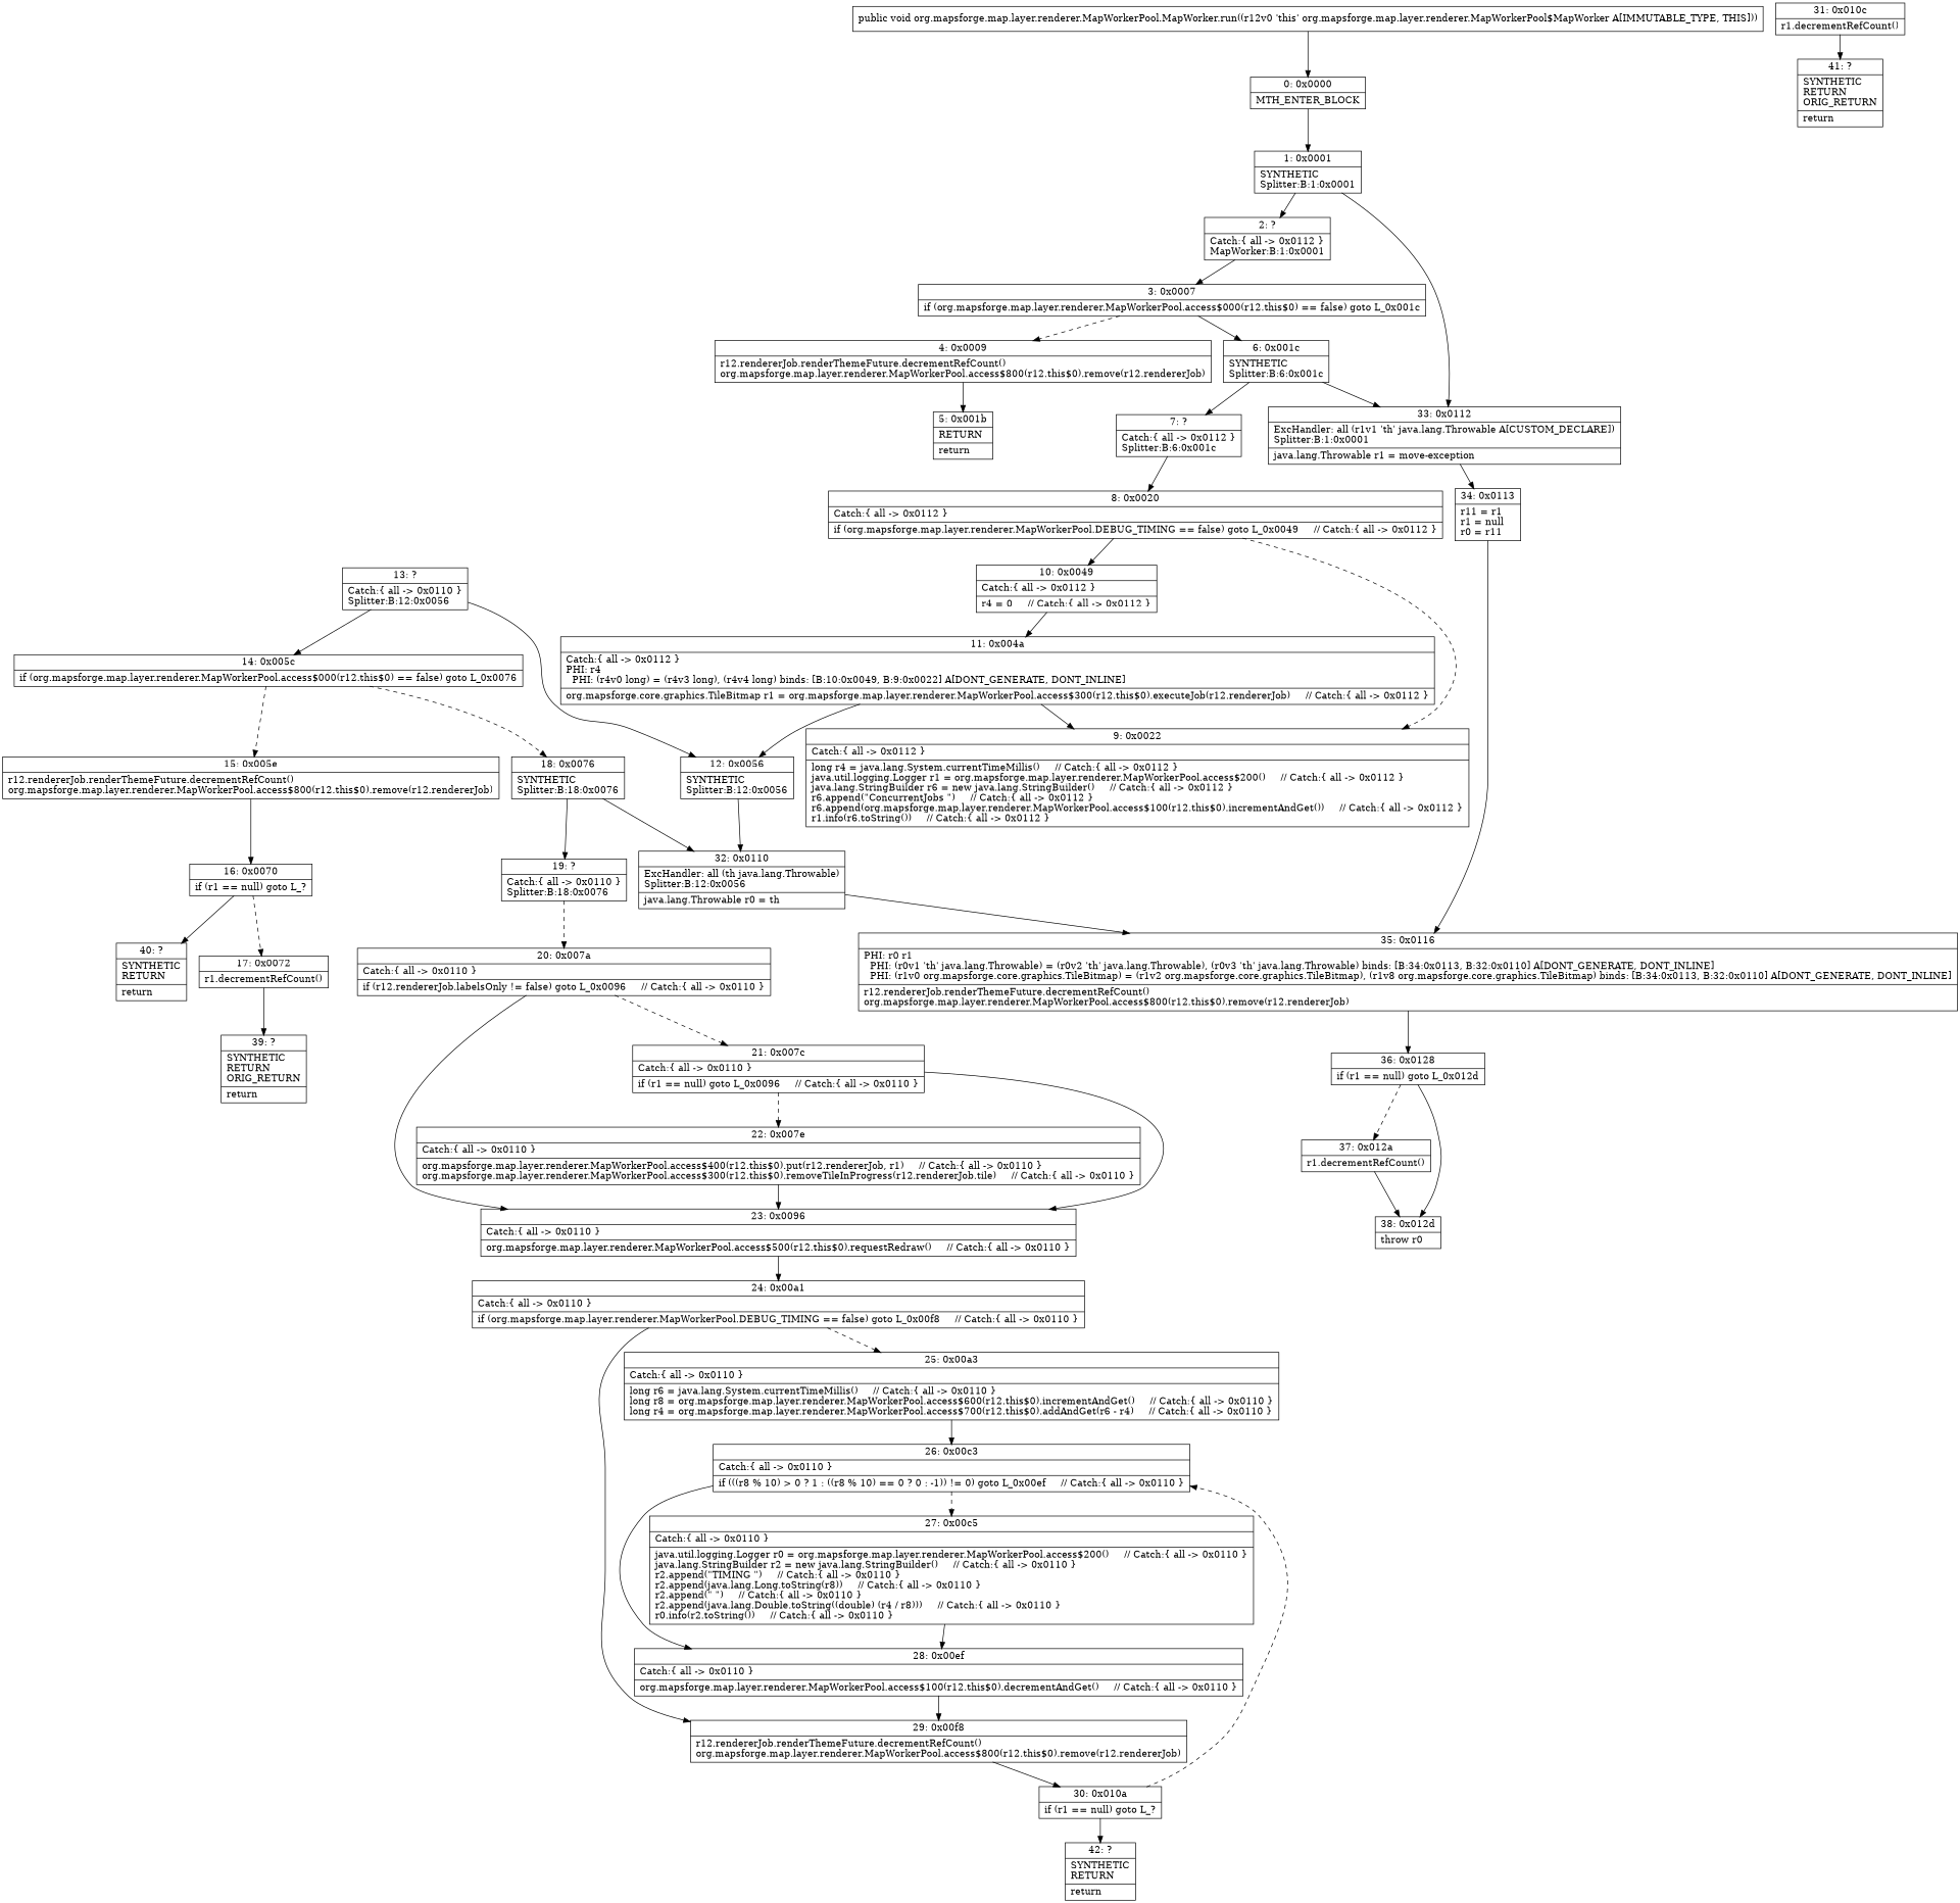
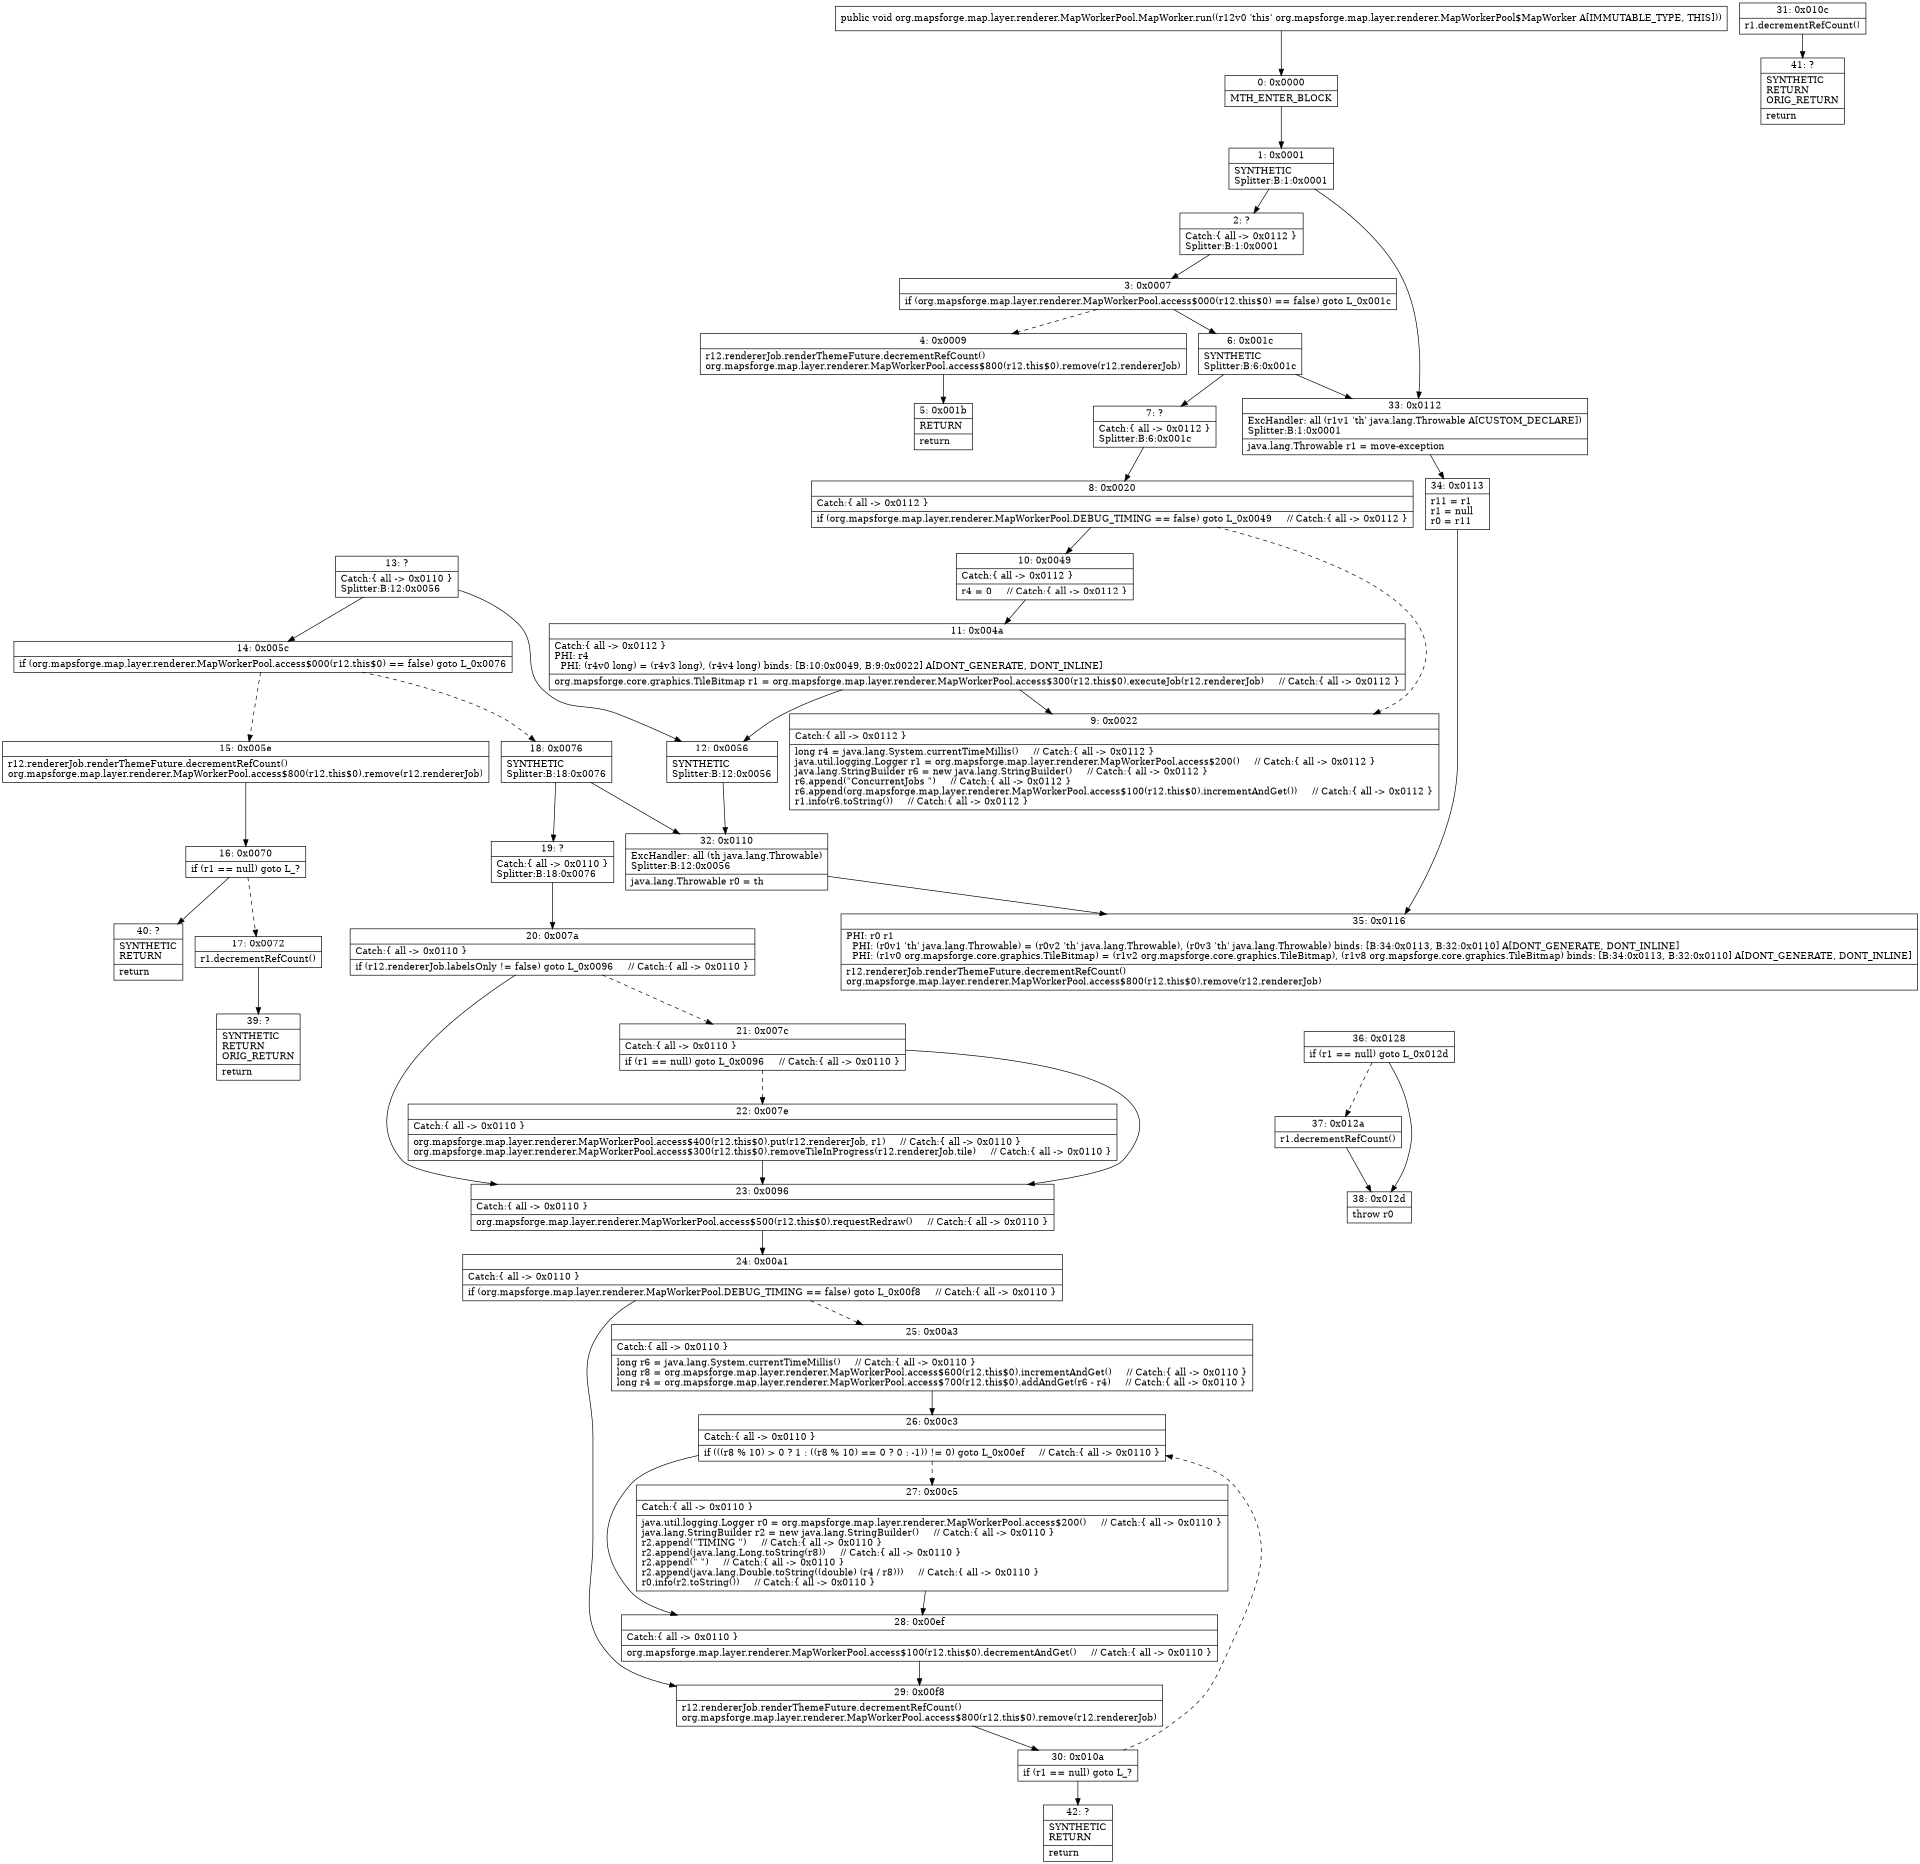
  digraph {
    node [shape=record]
    n1 [label="{0\:\ 0x0000|MTH_ENTER_BLOCK\l}"]
    n2 [label="{1\:\ 0x0001|SYNTHETIC\lSplitter:B:1:0x0001\l}"]
-   n3 [label="{2\:\ ?|Catch:\{ all \-\> 0x0112 \}\lMapWorker:B:1:0x0001\l}"]
+   n3 [label="{2\:\ ?|Catch:\{ all \-\> 0x0112 \}\lSplitter:B:1:0x0001\l}"]
    n4 [label="{33\:\ 0x0112|ExcHandler: all (r1v1 'th' java.lang.Throwable A[CUSTOM_DECLARE])\lSplitter:B:1:0x0001\l|java.lang.Throwable r1 = move\-exception\l}"]
    n5 [label="{3\:\ 0x0007|if (org.mapsforge.map.layer.renderer.MapWorkerPool.access$000(r12.this$0) == false) goto L_0x001c\l}"]
    n6 [label="{34\:\ 0x0113|r11 = r1\lr1 = null\lr0 = r11\l}"]
    n7 [label="{4\:\ 0x0009|r12.rendererJob.renderThemeFuture.decrementRefCount()\lorg.mapsforge.map.layer.renderer.MapWorkerPool.access$800(r12.this$0).remove(r12.rendererJob)\l}"]
    n8 [label="{6\:\ 0x001c|SYNTHETIC\lSplitter:B:6:0x001c\l}"]
    n9 [label="{5\:\ 0x001b|RETURN\l|return\l}"]
    n10 [label="{7\:\ ?|Catch:\{ all \-\> 0x0112 \}\lSplitter:B:6:0x001c\l}"]
    n11 [label="{8\:\ 0x0020|Catch:\{ all \-\> 0x0112 \}\l|if (org.mapsforge.map.layer.renderer.MapWorkerPool.DEBUG_TIMING == false) goto L_0x0049     \/\/ Catch:\{ all \-\> 0x0112 \}\l}"]
    n12 [label="{9\:\ 0x0022|Catch:\{ all \-\> 0x0112 \}\l|long r4 = java.lang.System.currentTimeMillis()     \/\/ Catch:\{ all \-\> 0x0112 \}\ljava.util.logging.Logger r1 = org.mapsforge.map.layer.renderer.MapWorkerPool.access$200()     \/\/ Catch:\{ all \-\> 0x0112 \}\ljava.lang.StringBuilder r6 = new java.lang.StringBuilder()     \/\/ Catch:\{ all \-\> 0x0112 \}\lr6.append(\"ConcurrentJobs \")     \/\/ Catch:\{ all \-\> 0x0112 \}\lr6.append(org.mapsforge.map.layer.renderer.MapWorkerPool.access$100(r12.this$0).incrementAndGet())     \/\/ Catch:\{ all \-\> 0x0112 \}\lr1.info(r6.toString())     \/\/ Catch:\{ all \-\> 0x0112 \}\l}"]
    n13 [label="{10\:\ 0x0049|Catch:\{ all \-\> 0x0112 \}\l|r4 = 0     \/\/ Catch:\{ all \-\> 0x0112 \}\l}"]
    n14 [label="{11\:\ 0x004a|Catch:\{ all \-\> 0x0112 \}\lPHI: r4 \l  PHI: (r4v0 long) = (r4v3 long), (r4v4 long) binds: [B:10:0x0049, B:9:0x0022] A[DONT_GENERATE, DONT_INLINE]\l|org.mapsforge.core.graphics.TileBitmap r1 = org.mapsforge.map.layer.renderer.MapWorkerPool.access$300(r12.this$0).executeJob(r12.rendererJob)     \/\/ Catch:\{ all \-\> 0x0112 \}\l}"]
    n15 [label="{12\:\ 0x0056|SYNTHETIC\lSplitter:B:12:0x0056\l}"]
    n16 [label="{32\:\ 0x0110|ExcHandler: all (th java.lang.Throwable)\lSplitter:B:12:0x0056\l|java.lang.Throwable r0 = th\l}"]
    n17 [label="{13\:\ ?|Catch:\{ all \-\> 0x0110 \}\lSplitter:B:12:0x0056\l}"]
    n18 [label="{14\:\ 0x005c|if (org.mapsforge.map.layer.renderer.MapWorkerPool.access$000(r12.this$0) == false) goto L_0x0076\l}"]
    n19 [label="{35\:\ 0x0116|PHI: r0 r1 \l  PHI: (r0v1 'th' java.lang.Throwable) = (r0v2 'th' java.lang.Throwable), (r0v3 'th' java.lang.Throwable) binds: [B:34:0x0113, B:32:0x0110] A[DONT_GENERATE, DONT_INLINE]\l  PHI: (r1v0 org.mapsforge.core.graphics.TileBitmap) = (r1v2 org.mapsforge.core.graphics.TileBitmap), (r1v8 org.mapsforge.core.graphics.TileBitmap) binds: [B:34:0x0113, B:32:0x0110] A[DONT_GENERATE, DONT_INLINE]\l|r12.rendererJob.renderThemeFuture.decrementRefCount()\lorg.mapsforge.map.layer.renderer.MapWorkerPool.access$800(r12.this$0).remove(r12.rendererJob)\l}"]
    n20 [label="{15\:\ 0x005e|r12.rendererJob.renderThemeFuture.decrementRefCount()\lorg.mapsforge.map.layer.renderer.MapWorkerPool.access$800(r12.this$0).remove(r12.rendererJob)\l}"]
    n21 [label="{18\:\ 0x0076|SYNTHETIC\lSplitter:B:18:0x0076\l}"]
    n22 [label="{16\:\ 0x0070|if (r1 == null) goto L_?\l}"]
    n23 [label="{19\:\ ?|Catch:\{ all \-\> 0x0110 \}\lSplitter:B:18:0x0076\l}"]
    n24 [label="{17\:\ 0x0072|r1.decrementRefCount()\l}"]
    n25 [label="{40\:\ ?|SYNTHETIC\lRETURN\l|return\l}"]
    n26 [label="{39\:\ ?|SYNTHETIC\lRETURN\lORIG_RETURN\l|return\l}"]
    n27 [label="{20\:\ 0x007a|Catch:\{ all \-\> 0x0110 \}\l|if (r12.rendererJob.labelsOnly != false) goto L_0x0096     \/\/ Catch:\{ all \-\> 0x0110 \}\l}"]
    n28 [label="{21\:\ 0x007c|Catch:\{ all \-\> 0x0110 \}\l|if (r1 == null) goto L_0x0096     \/\/ Catch:\{ all \-\> 0x0110 \}\l}"]
    n29 [label="{23\:\ 0x0096|Catch:\{ all \-\> 0x0110 \}\l|org.mapsforge.map.layer.renderer.MapWorkerPool.access$500(r12.this$0).requestRedraw()     \/\/ Catch:\{ all \-\> 0x0110 \}\l}"]
    n30 [label="{22\:\ 0x007e|Catch:\{ all \-\> 0x0110 \}\l|org.mapsforge.map.layer.renderer.MapWorkerPool.access$400(r12.this$0).put(r12.rendererJob, r1)     \/\/ Catch:\{ all \-\> 0x0110 \}\lorg.mapsforge.map.layer.renderer.MapWorkerPool.access$300(r12.this$0).removeTileInProgress(r12.rendererJob.tile)     \/\/ Catch:\{ all \-\> 0x0110 \}\l}"]
    n31 [label="{24\:\ 0x00a1|Catch:\{ all \-\> 0x0110 \}\l|if (org.mapsforge.map.layer.renderer.MapWorkerPool.DEBUG_TIMING == false) goto L_0x00f8     \/\/ Catch:\{ all \-\> 0x0110 \}\l}"]
    n32 [label="{25\:\ 0x00a3|Catch:\{ all \-\> 0x0110 \}\l|long r6 = java.lang.System.currentTimeMillis()     \/\/ Catch:\{ all \-\> 0x0110 \}\llong r8 = org.mapsforge.map.layer.renderer.MapWorkerPool.access$600(r12.this$0).incrementAndGet()     \/\/ Catch:\{ all \-\> 0x0110 \}\llong r4 = org.mapsforge.map.layer.renderer.MapWorkerPool.access$700(r12.this$0).addAndGet(r6 \- r4)     \/\/ Catch:\{ all \-\> 0x0110 \}\l}"]
    n33 [label="{29\:\ 0x00f8|r12.rendererJob.renderThemeFuture.decrementRefCount()\lorg.mapsforge.map.layer.renderer.MapWorkerPool.access$800(r12.this$0).remove(r12.rendererJob)\l}"]
    n34 [label="{26\:\ 0x00c3|Catch:\{ all \-\> 0x0110 \}\l|if (((r8 % 10) \> 0 ? 1 : ((r8 % 10) == 0 ? 0 : \-1)) != 0) goto L_0x00ef     \/\/ Catch:\{ all \-\> 0x0110 \}\l}"]
    n35 [label="{30\:\ 0x010a|if (r1 == null) goto L_?\l}"]
    n36 [label="{27\:\ 0x00c5|Catch:\{ all \-\> 0x0110 \}\l|java.util.logging.Logger r0 = org.mapsforge.map.layer.renderer.MapWorkerPool.access$200()     \/\/ Catch:\{ all \-\> 0x0110 \}\ljava.lang.StringBuilder r2 = new java.lang.StringBuilder()     \/\/ Catch:\{ all \-\> 0x0110 \}\lr2.append(\"TIMING \")     \/\/ Catch:\{ all \-\> 0x0110 \}\lr2.append(java.lang.Long.toString(r8))     \/\/ Catch:\{ all \-\> 0x0110 \}\lr2.append(\" \")     \/\/ Catch:\{ all \-\> 0x0110 \}\lr2.append(java.lang.Double.toString((double) (r4 \/ r8)))     \/\/ Catch:\{ all \-\> 0x0110 \}\lr0.info(r2.toString())     \/\/ Catch:\{ all \-\> 0x0110 \}\l}"]
    n37 [label="{28\:\ 0x00ef|Catch:\{ all \-\> 0x0110 \}\l|org.mapsforge.map.layer.renderer.MapWorkerPool.access$100(r12.this$0).decrementAndGet()     \/\/ Catch:\{ all \-\> 0x0110 \}\l}"]
    n38 [label="{42\:\ ?|SYNTHETIC\lRETURN\l|return\l}"]
    n39 [label="{31\:\ 0x010c|r1.decrementRefCount()\l}"]
    n40 [label="{41\:\ ?|SYNTHETIC\lRETURN\lORIG_RETURN\l|return\l}"]
    n41 [label="{36\:\ 0x0128|if (r1 == null) goto L_0x012d\l}"]
    n42 [label="{37\:\ 0x012a|r1.decrementRefCount()\l}"]
    n43 [label="{38\:\ 0x012d|throw r0\l}"]
    n44 [label="{public void org.mapsforge.map.layer.renderer.MapWorkerPool.MapWorker.run((r12v0 'this' org.mapsforge.map.layer.renderer.MapWorkerPool$MapWorker A[IMMUTABLE_TYPE, THIS])) }"]
    n1 -> n2
    n2 -> n3
    n2 -> n4
    n3 -> n5
    n4 -> n6
    n5 -> n7 [style=dashed]
    n5 -> n8
    n6 -> n19
    n7 -> n9
    n8 -> n4
    n8 -> n10
    n10 -> n11
    n11 -> n12 [style=dashed]
    n11 -> n13
    n13 -> n14
    n14 -> n12
    n14 -> n15
    n15 -> n16
    n16 -> n19
    n17 -> n15
    n17 -> n18
    n18 -> n20 [style=dashed]
    n18 -> n21 [style=dashed]
-   n19 -> n41
    n20 -> n22
    n21 -> n16
    n21 -> n23
    n22 -> n24 [style=dashed]
    n22 -> n25
-   n23 -> n27 [style=dashed]
+   n23 -> n27
    n24 -> n26
    n27 -> n28 [style=dashed]
    n27 -> n29
    n28 -> n29
    n28 -> n30 [style=dashed]
    n29 -> n31
    n30 -> n29
    n31 -> n32 [style=dashed]
    n31 -> n33
    n32 -> n34
    n33 -> n35
    n34 -> n36 [style=dashed]
    n34 -> n37
    n35 -> n34 [style=dashed]
    n35 -> n38
    n36 -> n37
    n37 -> n33
    n39 -> n40
    n41 -> n42 [style=dashed]
    n41 -> n43
    n42 -> n43
    n44 -> n1
  }
